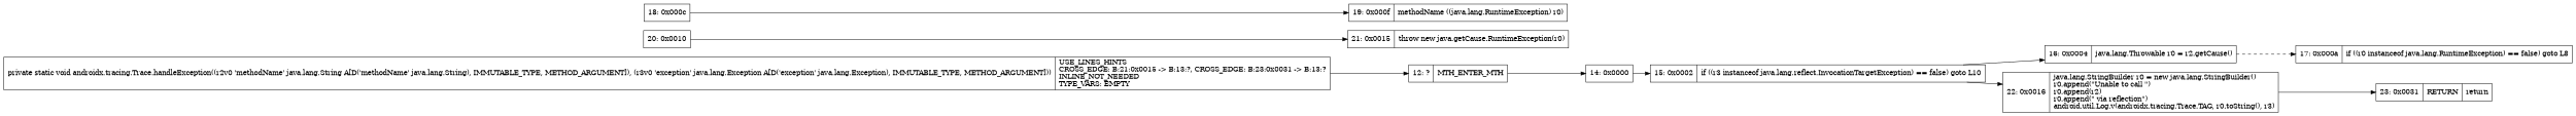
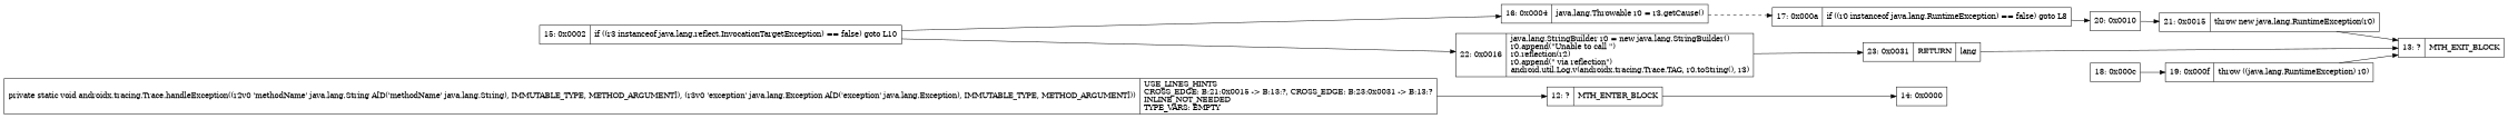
  digraph {
    rankdir=LR
    node [shape=record]
-   n1 [label="{12\:\ ?|MTH_ENTER_MTH\l}"]
+   n1 [label="{12\:\ ?|MTH_ENTER_BLOCK\l}"]
    n2 [label="{14\:\ 0x0000}"]
    n3 [label="{15\:\ 0x0002|if ((r3 instanceof java.lang.reflect.InvocationTargetException) == false) goto L10\l}"]
-   n4 [label="{16\:\ 0x0004|java.lang.Throwable r0 = r2.getCause()\l}"]
-   n5 [label="{22\:\ 0x0016|java.lang.StringBuilder r0 = new java.lang.StringBuilder()\lr0.append(\"Unable to call \")\lr0.append(r2)\lr0.append(\" via reflection\")\landroid.util.Log.v(androidx.tracing.Trace.TAG, r0.toString(), r3)\l}"]
+   n4 [label="{16\:\ 0x0004|java.lang.Throwable r0 = r3.getCause()\l}"]
+   n5 [label="{22\:\ 0x0016|java.lang.StringBuilder r0 = new java.lang.StringBuilder()\lr0.append(\"Unable to call \")\lr0.reflection(r2)\lr0.append(\" via reflection\")\landroid.util.Log.v(androidx.tracing.Trace.TAG, r0.toString(), r3)\l}"]
    n6 [label="{17\:\ 0x000a|if ((r0 instanceof java.lang.RuntimeException) == false) goto L8\l}"]
-   n7 [label="{23\:\ 0x0031|RETURN\l|return\l}"]
+   n7 [label="{23\:\ 0x0031|RETURN\l|lang\l}"]
    n8 [label="{20\:\ 0x0010}"]
    n9 [label="{18\:\ 0x000c}"]
-   n10 [label="{19\:\ 0x000f|methodName ((java.lang.RuntimeException) r0)\l}"]
-   n11 [label="{21\:\ 0x0015|throw new java.getCause.RuntimeException(r0)\l}"]
+   n10 [label="{19\:\ 0x000f|throw ((java.lang.RuntimeException) r0)\l}"]
+   n11 [label="{21\:\ 0x0015|throw new java.lang.RuntimeException(r0)\l}"]
+   n12 [label="{13\:\ ?|MTH_EXIT_BLOCK\l}"]
    n13 [label="{private static void androidx.tracing.Trace.handleException((r2v0 'methodName' java.lang.String A[D('methodName' java.lang.String), IMMUTABLE_TYPE, METHOD_ARGUMENT]), (r3v0 'exception' java.lang.Exception A[D('exception' java.lang.Exception), IMMUTABLE_TYPE, METHOD_ARGUMENT]))  | USE_LINES_HINTS\lCROSS_EDGE: B:21:0x0015 \-\> B:13:?, CROSS_EDGE: B:23:0x0031 \-\> B:13:?\lINLINE_NOT_NEEDED\lTYPE_VARS: EMPTY\l}"]
    n1 -> n2
-   n2 -> n3
    n3 -> n4 [style=solid]
    n3 -> n5
    n4 -> n6 [style=dashed]
    n5 -> n7
+   n6 -> n8
+   n7 -> n12
    n8 -> n11
    n9 -> n10
+   n10 -> n12
+   n11 -> n12
    n13 -> n1
  }
